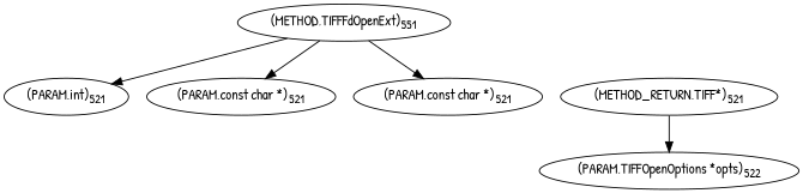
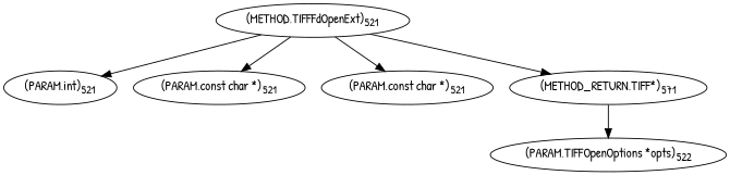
  digraph {
    fontname="Patrick Hand"
    node [fontname="Patrick Hand"]
    edge [fontname="Patrick Hand"]
-   n1 [label=<(METHOD,TIFFFdOpenExt)<SUB>551</SUB>>]
+   n1 [label=<(METHOD,TIFFFdOpenExt)<SUB>521</SUB>>]
    n2 [label=<(PARAM,int)<SUB>521</SUB>>]
    n3 [label=<(PARAM,const char *)<SUB>521</SUB>>]
    n4 [label=<(PARAM,const char *)<SUB>521</SUB>>]
-   n5 [label=<(METHOD_RETURN,TIFF*)<SUB>521</SUB>>]
+   n5 [label=<(METHOD_RETURN,TIFF*)<SUB>571</SUB>>]
    n6 [label=<(PARAM,TIFFOpenOptions *opts)<SUB>522</SUB>>]
    n1 -> n2
    n1 -> n3
    n1 -> n4
+   n1 -> n5
    n5 -> n6
  }
